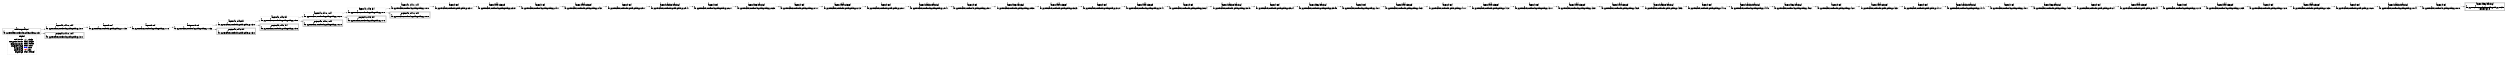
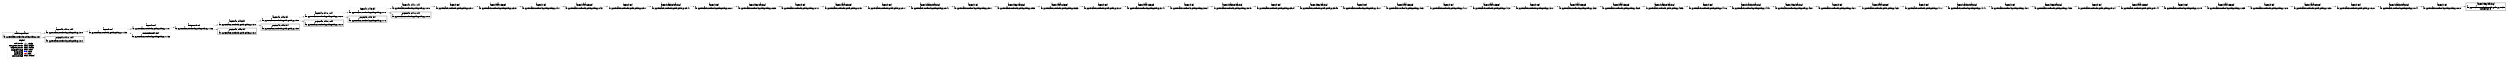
  digraph {
    rankdir=LR
    node [shape=rect color=gray]
    edge [color=black]
-   n1 [label=<<table border="0" cellpadding="2" cellspacing="0" cellborder="0"><tr><td align="right">node border&nbsp;</td><td align="left"><font color="gray">gray</font>, single</td></tr><tr><td align="right">entrypoint border&nbsp;</td><td align="left"><font color="black">black</font>, single</td></tr><tr><td align="right">exitpoint border&nbsp;</td><td align="left"><font color="black">black</font>, double</td></tr><tr><td align="right">sequential edge&nbsp;</td><td align="left"><font color="black">black</font>, solid</td></tr><tr><td align="right">assign edge&nbsp;</td><td align="left"><font color="blue">blue</font>, solid</td></tr><tr><td align="right">concat edge&nbsp;</td><td align="left"><font color="red">red</font>, solid</td></tr><tr><td align="right">edge edge&nbsp;</td><td align="left"><font color="black">black</font>, dashed</td></tr></table>> shape=plaintext color=""]
+   n1 [label=<<table border="0" cellpadding="2" cellspacing="0" cellborder="0"><tr><td align="right">node border&nbsp;</td><td align="left"><font color="gray">gray</font>, single</td></tr><tr><td align="right">entrypoint border&nbsp;</td><td align="left"><font color="black">black</font>, single</td></tr><tr><td align="right">exitpoint border&nbsp;</td><td align="left"><font color="black">black</font>, double</td></tr><tr><td align="right">sequential edge&nbsp;</td><td align="left"><font color="black">black</font>, solid</td></tr><tr><td align="right">assign edge&nbsp;</td><td align="left"><font color="blue">blue</font>, solid</td></tr><tr><td align="right">concat edge&nbsp;</td><td align="left"><font color="red">red</font>, solid</td></tr><tr><td align="right">consume edge&nbsp;</td><td align="left"><font color="black">black</font>, dashed</td></tr></table>> shape=plaintext color=""]
    n2 [color=black label=<read(temporal.csv)<BR/><BR/>at: 'py-testcases/notebooks/guide/guide.py':2:31>]
    n3 [label=<access:[[0, 0]:[10, 10]:]<BR/><BR/>at: 'py-testcases/notebooks/guide/guide.py':3:10>]
    n4 [color=black label=<project:[[0, 0]:[10, 10]:]<BR/><BR/>at: 'py-testcases/notebooks/guide/guide.py':3:10> peripheries=2]
    n5 [label=<access:[Mes]<BR/><BR/>at: 'py-testcases/notebooks/guide/guide.py':11:35>]
    n6 [label=<access:[Mes]<BR/><BR/>at: 'py-testcases/notebooks/guide/guide.py':11:8>]
+   n7 [label=<TO_DATETIME([Mes])<BR/><BR/>at: 'py-testcases/notebooks/guide/guide.py':11:36>]
    n8 [label=<assign_to:[Mes]<BR/><BR/>at: 'py-testcases/notebooks/guide/guide.py':11:36>]
    n9 [label=<access:[[0, 0]:[5, 5]:]<BR/><BR/>at: 'py-testcases/notebooks/guide/guide.py':13:8>]
    n10 [color=black label=<project:[[0, 0]:[5, 5]:]<BR/><BR/>at: 'py-testcases/notebooks/guide/guide.py':13:8> peripheries=2]
    n11 [label=<access:[[0, 0]:[5, 5]:]<BR/><BR/>at: 'py-testcases/notebooks/guide/guide.py':15:8>]
    n12 [color=black label=<project:[[0, 0]:[5, 5]:]<BR/><BR/>at: 'py-testcases/notebooks/guide/guide.py':15:8> peripheries=2]
    n13 [label=<access:[[0, 0]:[10, 10]:]<BR/><BR/>at: 'py-testcases/notebooks/guide/guide.py':16:10>]
    n14 [color=black label=<project:[[0, 0]:[10, 10]:]<BR/><BR/>at: 'py-testcases/notebooks/guide/guide.py':16:10> peripheries=2]
    n15 [label=<access:[[0, 0]:[5, 5]:]<BR/><BR/>at: 'py-testcases/notebooks/guide/guide.py':17:8>]
    n16 [color=black label=<project:[[0, 0]:[5, 5]:]<BR/><BR/>at: 'py-testcases/notebooks/guide/guide.py':17:8> peripheries=2]
    n17 [label=<access:[[0, 0]:[10, 10]:]<BR/><BR/>at: 'py-testcases/notebooks/guide/guide.py':18:10>]
    n18 [color=black label=<project:[[0, 0]:[10, 10]:]<BR/><BR/>at: 'py-testcases/notebooks/guide/guide.py':18:10> peripheries=2]
    n19 [label=<access:[Mes]<BR/><BR/>at: 'py-testcases/notebooks/guide/guide.py':23:17>]
    n20 [label=<access:[data science]<BR/><BR/>at: 'py-testcases/notebooks/guide/guide.py':23:37>]
    n21 [label=<access:[Mes]<BR/><BR/>at: 'py-testcases/notebooks/guide/guide.py':24:17>]
    n22 [label=<access:[data science]<BR/><BR/>at: 'py-testcases/notebooks/guide/guide.py':24:37>]
    n23 [label=<access:[Mes]<BR/><BR/>at: 'py-testcases/notebooks/guide/guide.py':25:17>]
    n24 [label=<access:[machine learning]<BR/><BR/>at: 'py-testcases/notebooks/guide/guide.py':25:41>]
    n25 [label=<access:[Mes]<BR/><BR/>at: 'py-testcases/notebooks/guide/guide.py':26:17>]
    n26 [label=<access:[deep learning]<BR/><BR/>at: 'py-testcases/notebooks/guide/guide.py':26:38>]
    n27 [label=<access:[Mes]<BR/><BR/>at: 'py-testcases/notebooks/guide/guide.py':27:17>]
    n28 [label=<access:[data science]<BR/><BR/>at: 'py-testcases/notebooks/guide/guide.py':27:37>]
    n29 [label=<access:[Mes]<BR/><BR/>at: 'py-testcases/notebooks/guide/guide.py':28:17>]
    n30 [label=<access:[machine learning]<BR/><BR/>at: 'py-testcases/notebooks/guide/guide.py':28:41>]
    n31 [label=<access:[Mes]<BR/><BR/>at: 'py-testcases/notebooks/guide/guide.py':29:17>]
    n32 [label=<access:[deep learning]<BR/><BR/>at: 'py-testcases/notebooks/guide/guide.py':29:38>]
    n33 [label=<access:[data science]<BR/><BR/>at: 'py-testcases/notebooks/guide/guide.py':36:33>]
    n34 [label=<access:[Mes]<BR/><BR/>at: 'py-testcases/notebooks/guide/guide.py':37:27>]
    n35 [label=<access:[data science]<BR/><BR/>at: 'py-testcases/notebooks/guide/guide.py':37:47>]
    n36 [label=<access:[Mes]<BR/><BR/>at: 'py-testcases/notebooks/guide/guide.py':38:24>]
    n37 [label=<access:[machine learning]<BR/><BR/>at: 'py-testcases/notebooks/guide/guide.py':38:48>]
    n38 [label=<access:[Mes]<BR/><BR/>at: 'py-testcases/notebooks/guide/guide.py':39:24>]
    n39 [label=<access:[deep learning]<BR/><BR/>at: 'py-testcases/notebooks/guide/guide.py':39:45>]
    n40 [label=<access:[Mes]<BR/><BR/>at: 'py-testcases/notebooks/guide/guide.py':40:17>]
    n41 [label=<access:[data science]<BR/><BR/>at: 'py-testcases/notebooks/guide/guide.py':40:37>]
    n42 [label=<access:[Mes]<BR/><BR/>at: 'py-testcases/notebooks/guide/guide.py':41:17>]
    n43 [label=<access:[data science]<BR/><BR/>at: 'py-testcases/notebooks/guide/guide.py':41:37>]
    n44 [label=<access:[Mes]<BR/><BR/>at: 'py-testcases/notebooks/guide/guide.py':42:17>]
    n45 [label=<access:[data science]<BR/><BR/>at: 'py-testcases/notebooks/guide/guide.py':42:37>]
    n46 [label=<access:[data science]<BR/><BR/>at: 'py-testcases/notebooks/guide/guide.py':43:29>]
    n47 [label=<access:[machine learning]<BR/><BR/>at: 'py-testcases/notebooks/guide/guide.py':43:53>]
    n48 [label=<access:[Mes]<BR/><BR/>at: 'py-testcases/notebooks/guide/guide.py':44:16>]
    n49 [label=<access:[machine learning]<BR/><BR/>at: 'py-testcases/notebooks/guide/guide.py':44:40>]
    n50 [label=<access:[deep learning]<BR/><BR/>at: 'py-testcases/notebooks/guide/guide.py':45:27>]
    n51 [label=<access:[Mes]<BR/><BR/>at: 'py-testcases/notebooks/guide/guide.py':46:17>]
    n52 [label=<access:[data science]<BR/><BR/>at: 'py-testcases/notebooks/guide/guide.py':46:37>]
    n53 [label=<access:[Mes]<BR/><BR/>at: 'py-testcases/notebooks/guide/guide.py':47:17>]
    n54 [label=<access:[machine learning]<BR/><BR/>at: 'py-testcases/notebooks/guide/guide.py':47:41>]
    n55 [label=<access:[Mes]<BR/><BR/>at: 'py-testcases/notebooks/guide/guide.py':48:17>]
    n56 [label=<access:[deep learning]<BR/><BR/>at: 'py-testcases/notebooks/guide/guide.py':48:38>]
    n57 [label=<access:[Mes]<BR/><BR/>at: 'py-testcases/notebooks/guide/guide.py':57:24>]
    n58 [label=<access:[data science]<BR/><BR/>at: 'py-testcases/notebooks/guide/guide.py':57:44>]
    n59 [label=<access:[Mes]<BR/><BR/>at: 'py-testcases/notebooks/guide/guide.py':72:15>]
    n60 [label=<access:[data science]<BR/><BR/>at: 'py-testcases/notebooks/guide/guide.py':72:35>]
    n61 [label=<access:[Mes]<BR/><BR/>at: 'py-testcases/notebooks/guide/guide.py':76:18>]
    n62 [label=<access:[data science]<BR/><BR/>at: 'py-testcases/notebooks/guide/guide.py':76:38>]
    n63 [label=<access:[Mes]<BR/><BR/>at: 'py-testcases/notebooks/guide/guide.py':78:20>]
    n64 [label=<access:[machine learning]<BR/><BR/>at: 'py-testcases/notebooks/guide/guide.py':78:44>]
    n65 [label=<access:[Mes]<BR/><BR/>at: 'py-testcases/notebooks/guide/guide.py':80:18>]
    n66 [color=black label=<access:[deep learning]<BR/><BR/>at: 'py-testcases/notebooks/guide/guide.py':80:39<BR/>Pointed by: df> peripheries=2]
    subgraph cluster_1 {
      label=Legend
      style=dotted
      n1
    }
    n2 -> n3
    n2 -> n4
    n3 -> n5
    n5 -> n6
+   n5 -> n7 [style=dashed]
    n6 -> n8 [style=dashed]
    n8 -> n9
    n8 -> n10
    n9 -> n11
    n9 -> n12
    n11 -> n13
    n11 -> n14
    n13 -> n15
    n13 -> n16
    n15 -> n17
    n15 -> n18
    n17 -> n19
    n19 -> n20
    n20 -> n21
    n21 -> n22
    n22 -> n23
    n23 -> n24
    n24 -> n25
    n25 -> n26
    n26 -> n27
    n27 -> n28
    n28 -> n29
    n29 -> n30
    n30 -> n31
    n31 -> n32
    n32 -> n33
    n33 -> n34
    n34 -> n35
    n35 -> n36
    n36 -> n37
    n37 -> n38
    n38 -> n39
    n39 -> n40
    n40 -> n41
    n41 -> n42
    n42 -> n43
    n43 -> n44
    n44 -> n45
    n45 -> n46
    n46 -> n47
    n47 -> n48
    n48 -> n49
    n49 -> n50
    n50 -> n51
    n51 -> n52
    n52 -> n53
    n53 -> n54
    n54 -> n55
    n55 -> n56
    n56 -> n57
    n57 -> n58
    n58 -> n59
    n59 -> n60
    n60 -> n61
    n61 -> n62
    n62 -> n63
    n63 -> n64
    n64 -> n65
    n65 -> n66
  }
